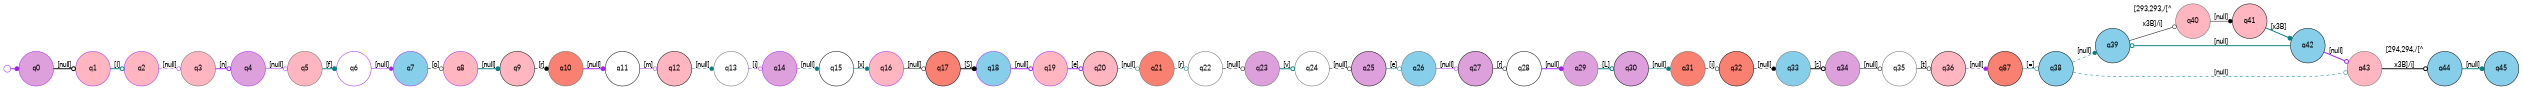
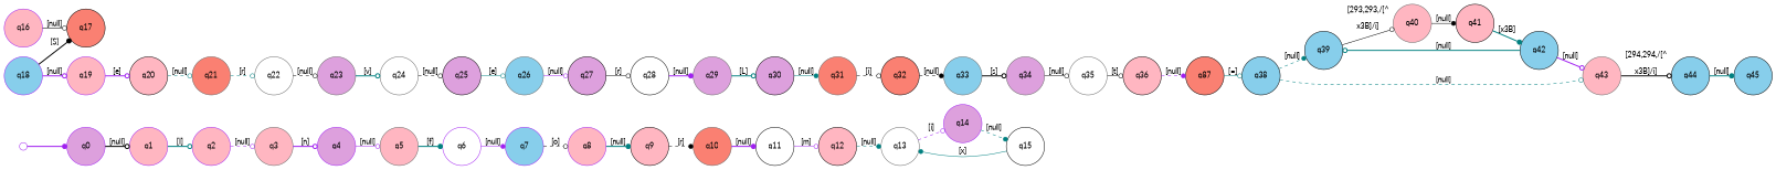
  digraph {
    fontname=Lato
    rankdir=LR
    ranksep=.2
    node [color=black fillcolor=lightpink fixedsize=true fontname=Lato fontsize=14 shape=circle style=filled]
    edge [arrowhead=odot color=teal fontname=Lato fontsize=14 style=bold]
    -1 [color=purple fillcolor=white shape=point width=0.2]
    n2 [color=purple fillcolor=plum label=q0 width=1]
    n3 [color=purple label=q1 width=1]
    n4 [color=purple label=q2 width=1]
    n5 [color=gray40 label=q3 width=1]
    n6 [color=purple fillcolor=plum label=q4 width=1]
    n7 [color=gray40 label=q5 width=1]
    n8 [color=purple fillcolor=white label=q6 width=1]
    n9 [color=purple fillcolor=skyblue label=q7 width=1]
    n10 [color=purple label=q8 width=1]
    n11 [label=q9 width=1]
    n12 [color=gray40 fillcolor=salmon label=q10 width=1]
    n13 [fillcolor=white label=q11 width=1]
    n14 [label=q12 width=1]
    n15 [color=gray40 fillcolor=white label=q13 width=1]
    n16 [color=purple fillcolor=plum label=q14 width=1]
    n17 [fillcolor=white label=q15 width=1]
    n18 [color=purple label=q16 width=1]
    n19 [fillcolor=salmon label=q17 width=1]
    n20 [color=purple fillcolor=skyblue label=q18 width=1]
    n21 [color=purple label=q19 width=1]
    n22 [label=q20 width=1]
    n23 [color=gray40 fillcolor=salmon label=q21 width=1]
    n24 [color=gray40 fillcolor=white label=q22 width=1]
    n25 [color=gray40 fillcolor=plum label=q23 width=1]
    n26 [color=gray40 fillcolor=white label=q24 width=1]
    n27 [fillcolor=plum label=q25 width=1]
    n28 [color=gray40 fillcolor=skyblue label=q26 width=1]
    n29 [fillcolor=plum label=q27 width=1]
    n30 [fillcolor=white label=q28 width=1]
    n31 [color=gray40 fillcolor=plum label=q29 width=1]
    n32 [fillcolor=plum label=q30 width=1]
    n33 [color=gray40 fillcolor=salmon label=q31 width=1]
    n34 [fillcolor=salmon label=q32 width=1]
    n35 [color=gray40 fillcolor=skyblue label=q33 width=1]
    n36 [color=gray40 fillcolor=plum label=q34 width=1]
    n37 [color=gray40 fillcolor=white label=q35 width=1]
    n38 [label=q36 width=1]
    n39 [fillcolor=salmon label=q87 width=1]
    n40 [fillcolor=skyblue label=q38 width=1]
    n41 [fillcolor=skyblue label=q39 width=1]
    n42 [color=gray40 label=q43 width=1]
    n43 [color=gray40 label=q40 width=1]
    n44 [fillcolor=skyblue label=q44 width=1]
    n45 [label=q41 width=1]
    n46 [fillcolor=skyblue label=q42 width=1]
    n47 [fillcolor=skyblue label=q45 width=1]
    -1 -> n2 [arrowhead=dot color=purple]
    n2 -> n3 [color=black label="[null]"]
    n3 -> n4 [label="[I]"]
    n4 -> n5 [color=purple label="[null]" style=dashed]
    n5 -> n6 [color=purple label="[n]"]
    n6 -> n7 [color=purple label="[null]" style=solid]
    n7 -> n8 [arrowhead=dot label="[f]"]
    n8 -> n9 [arrowhead=dot color=purple label="[null]" style=solid]
    n9 -> n10 [color=black label="[o]" style=dashed]
    n10 -> n11 [arrowhead=dot label="[null]"]
    n11 -> n12 [arrowhead=dot color=black label="[r]" style=dashed]
    n12 -> n13 [arrowhead=dot color=purple label="[null]"]
    n13 -> n14 [color=purple label="[m]" style=solid]
    n14 -> n15 [arrowhead=dot label="[null]" style=dashed]
    n15 -> n16 [color=purple label="[i]" style=dashed]
    n16 -> n17 [arrowhead=dot label="[null]" style=dashed]
-   n17 -> n18 [arrowhead=dot label="[x]" style=solid]
+   n17 -> n15 [arrowhead=dot label="[x]" style=solid]
    n18 -> n19 [color=black label="[null]" style=solid]
-   n19 -> n20 [arrowhead=dot color=black label="[S]"]
+   n20 -> n19 [arrowhead=dot color=black label="[S]"]
    n20 -> n21 [color=purple label="[null]"]
    n21 -> n22 [color=purple label="[e]"]
    n22 -> n23 [label="[null]" style=dashed]
    n23 -> n24 [label="[r]" style=dashed]
    n24 -> n25 [color=black label="[null]" style=dashed]
    n25 -> n26 [label="[v]"]
    n26 -> n27 [color=black label="[null]" style=dashed]
    n27 -> n28 [label="[e]" style=solid]
    n28 -> n29 [color=purple label="[null]" style=solid]
    n29 -> n30 [color=black label="[r]" style=solid]
    n30 -> n31 [arrowhead=dot color=purple label="[null]"]
    n31 -> n32 [label="[L]"]
    n32 -> n33 [arrowhead=dot label="[null]" style=solid]
    n33 -> n34 [color=black label="[i]" style=dashed]
    n34 -> n35 [arrowhead=dot color=black label="[null]" style=dashed]
    n35 -> n36 [color=black label="[s]"]
    n36 -> n37 [color=black label="[null]" style=solid]
    n37 -> n38 [color=black label="[t]" style=solid]
    n38 -> n39 [arrowhead=dot color=purple label="[null]" style=dashed]
    n39 -> n40 [label="[=]" style=solid]
    n40 -> n41 [arrowhead=dot label="[null]" style=dashed]
    n40 -> n42 [label="[null]" style=dashed]
    n41 -> n43 [color=black label="[293,293,/[^\r\n\x3B]/i]" style=solid]
    n42 -> n44 [color=black label="[294,294,/[^\r\n\x3B]/i]"]
    n43 -> n45 [arrowhead=dot color=black label="[null]" style=solid]
    n44 -> n47 [arrowhead=dot label="[null]"]
    n45 -> n46 [arrowhead=dot label="[\x3B]"]
    n46 -> n41 [label="[null]"]
    n46 -> n42 [color=purple label="[null]"]
  }
